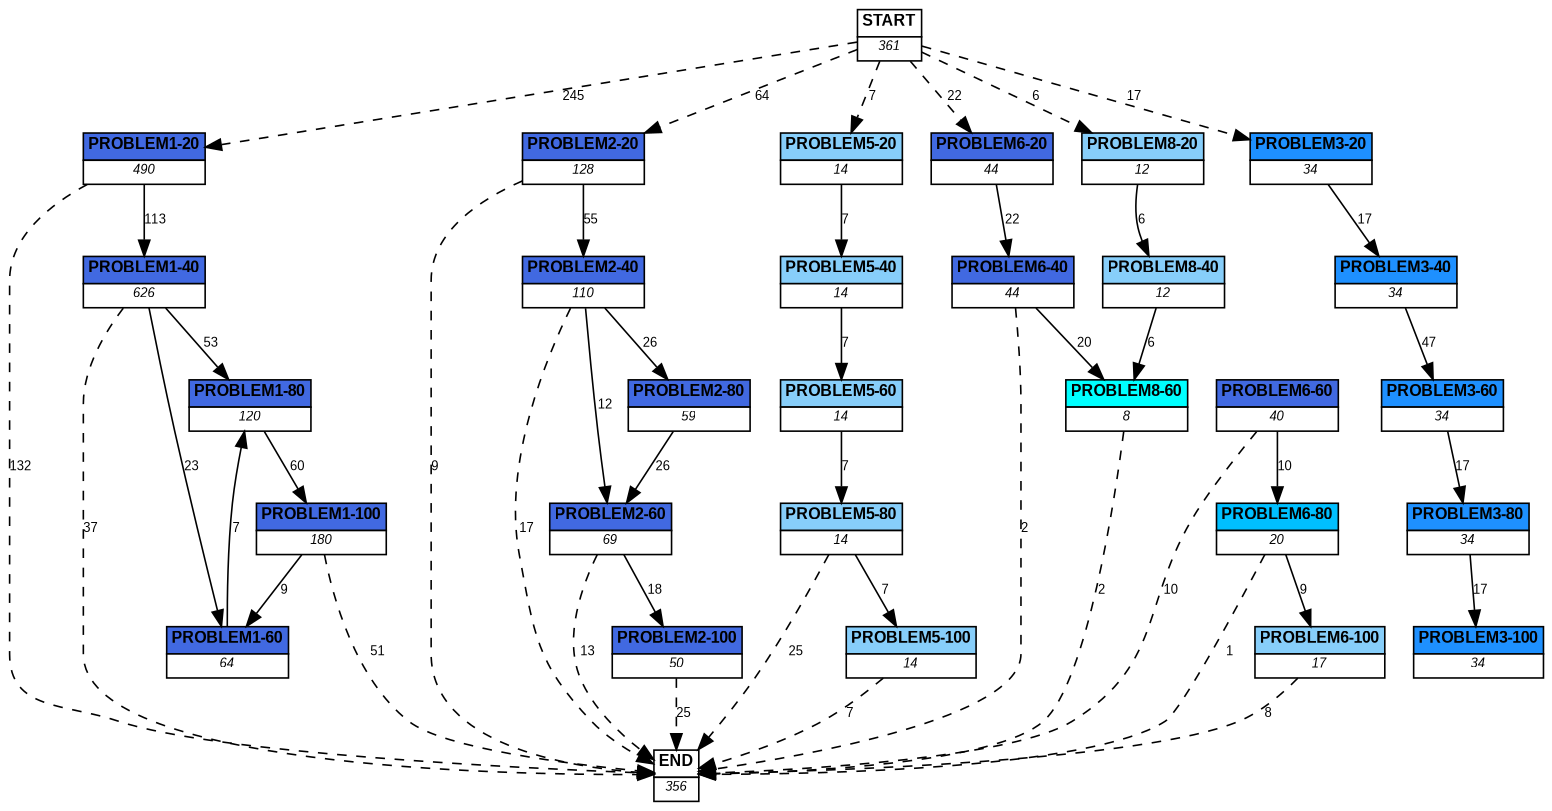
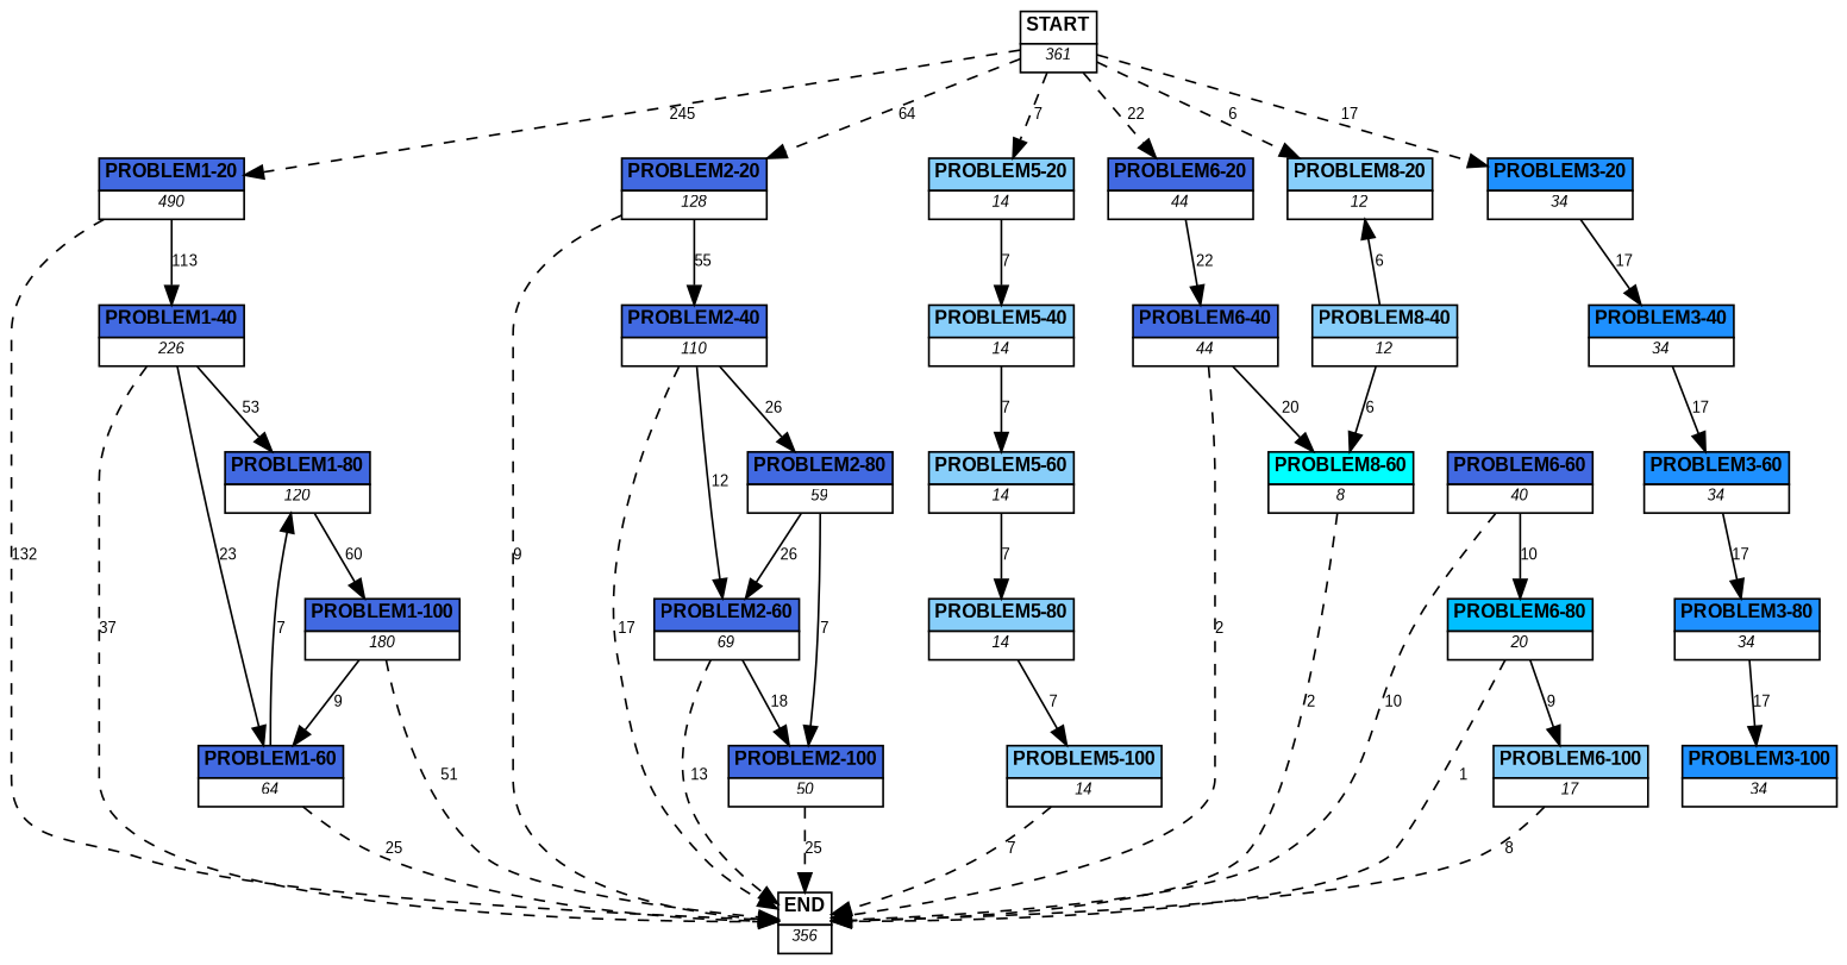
  digraph {
    node [shape=plain]
    edge [fontname=Arial fontsize=8 labelfloat=false]
    n1 [label=<<table border="0" cellborder="1" cellspacing="0"><tr><td bgcolor="royalblue"><FONT face="Arial" POINT-SIZE="10"><b>PROBLEM1-20</b></FONT></td></tr><tr><td bgcolor="white"><FONT face="Arial" POINT-SIZE="8"><i>490</i></FONT></td></tr></table>>]
-   n2 [label=<<table border="0" cellborder="1" cellspacing="0"><tr><td bgcolor="royalblue"><FONT face="Arial" POINT-SIZE="10"><b>PROBLEM1-40</b></FONT></td></tr><tr><td bgcolor="white"><FONT face="Arial" POINT-SIZE="8"><i>626</i></FONT></td></tr></table>>]
+   n2 [label=<<table border="0" cellborder="1" cellspacing="0"><tr><td bgcolor="royalblue"><FONT face="Arial" POINT-SIZE="10"><b>PROBLEM1-40</b></FONT></td></tr><tr><td bgcolor="white"><FONT face="Arial" POINT-SIZE="8"><i>226</i></FONT></td></tr></table>>]
    n3 [label=<<table border="0" cellborder="1" cellspacing="0"><tr><td bgcolor="white"><FONT face="Arial" POINT-SIZE="10"><b>END</b></FONT></td></tr><tr><td bgcolor="white"><FONT face="Arial" POINT-SIZE="8"><i>356</i></FONT></td></tr></table>>]
    n4 [label=<<table border="0" cellborder="1" cellspacing="0"><tr><td bgcolor="royalblue"><FONT face="Arial" POINT-SIZE="10"><b>PROBLEM1-80</b></FONT></td></tr><tr><td bgcolor="white"><FONT face="Arial" POINT-SIZE="8"><i>120</i></FONT></td></tr></table>>]
    n5 [label=<<table border="0" cellborder="1" cellspacing="0"><tr><td bgcolor="royalblue"><FONT face="Arial" POINT-SIZE="10"><b>PROBLEM1-60</b></FONT></td></tr><tr><td bgcolor="white"><FONT face="Arial" POINT-SIZE="8"><i>64</i></FONT></td></tr></table>>]
    n6 [label=<<table border="0" cellborder="1" cellspacing="0"><tr><td bgcolor="royalblue"><FONT face="Arial" POINT-SIZE="10"><b>PROBLEM1-100</b></FONT></td></tr><tr><td bgcolor="white"><FONT face="Arial" POINT-SIZE="8"><i>180</i></FONT></td></tr></table>>]
    n7 [label=<<table border="0" cellborder="1" cellspacing="0"><tr><td bgcolor="royalblue"><FONT face="Arial" POINT-SIZE="10"><b>PROBLEM2-20</b></FONT></td></tr><tr><td bgcolor="white"><FONT face="Arial" POINT-SIZE="8"><i>128</i></FONT></td></tr></table>>]
    n8 [label=<<table border="0" cellborder="1" cellspacing="0"><tr><td bgcolor="royalblue"><FONT face="Arial" POINT-SIZE="10"><b>PROBLEM2-40</b></FONT></td></tr><tr><td bgcolor="white"><FONT face="Arial" POINT-SIZE="8"><i>110</i></FONT></td></tr></table>>]
    n9 [label=<<table border="0" cellborder="1" cellspacing="0"><tr><td bgcolor="royalblue"><FONT face="Arial" POINT-SIZE="10"><b>PROBLEM2-80</b></FONT></td></tr><tr><td bgcolor="white"><FONT face="Arial" POINT-SIZE="8"><i>59</i></FONT></td></tr></table>>]
    n10 [label=<<table border="0" cellborder="1" cellspacing="0"><tr><td bgcolor="royalblue"><FONT face="Arial" POINT-SIZE="10"><b>PROBLEM2-60</b></FONT></td></tr><tr><td bgcolor="white"><FONT face="Arial" POINT-SIZE="8"><i>69</i></FONT></td></tr></table>>]
    n11 [label=<<table border="0" cellborder="1" cellspacing="0"><tr><td bgcolor="royalblue"><FONT face="Arial" POINT-SIZE="10"><b>PROBLEM2-100</b></FONT></td></tr><tr><td bgcolor="white"><FONT face="Arial" POINT-SIZE="8"><i>50</i></FONT></td></tr></table>>]
    n12 [label=<<table border="0" cellborder="1" cellspacing="0"><tr><td bgcolor="dodgerblue"><FONT face="Arial" POINT-SIZE="10"><b>PROBLEM3-20</b></FONT></td></tr><tr><td bgcolor="white"><FONT face="Arial" POINT-SIZE="8"><i>34</i></FONT></td></tr></table>>]
    n13 [label=<<table border="0" cellborder="1" cellspacing="0"><tr><td bgcolor="dodgerblue"><FONT face="Arial" POINT-SIZE="10"><b>PROBLEM3-40</b></FONT></td></tr><tr><td bgcolor="white"><FONT face="Arial" POINT-SIZE="8"><i>34</i></FONT></td></tr></table>>]
    n14 [label=<<table border="0" cellborder="1" cellspacing="0"><tr><td bgcolor="dodgerblue"><FONT face="Arial" POINT-SIZE="10"><b>PROBLEM3-60</b></FONT></td></tr><tr><td bgcolor="white"><FONT face="Arial" POINT-SIZE="8"><i>34</i></FONT></td></tr></table>>]
    n15 [label=<<table border="0" cellborder="1" cellspacing="0"><tr><td bgcolor="dodgerblue"><FONT face="Arial" POINT-SIZE="10"><b>PROBLEM3-80</b></FONT></td></tr><tr><td bgcolor="white"><FONT face="Arial" POINT-SIZE="8"><i>34</i></FONT></td></tr></table>>]
    n16 [label=<<table border="0" cellborder="1" cellspacing="0"><tr><td bgcolor="dodgerblue"><FONT face="Arial" POINT-SIZE="10"><b>PROBLEM3-100</b></FONT></td></tr><tr><td bgcolor="white"><FONT face="Arial" POINT-SIZE="8"><i>34</i></FONT></td></tr></table>>]
    n17 [label=<<table border="0" cellborder="1" cellspacing="0"><tr><td bgcolor="lightskyblue"><FONT face="Arial" POINT-SIZE="10"><b>PROBLEM5-20</b></FONT></td></tr><tr><td bgcolor="white"><FONT face="Arial" POINT-SIZE="8"><i>14</i></FONT></td></tr></table>>]
    n18 [label=<<table border="0" cellborder="1" cellspacing="0"><tr><td bgcolor="lightskyblue"><FONT face="Arial" POINT-SIZE="10"><b>PROBLEM5-40</b></FONT></td></tr><tr><td bgcolor="white"><FONT face="Arial" POINT-SIZE="8"><i>14</i></FONT></td></tr></table>>]
    n19 [label=<<table border="0" cellborder="1" cellspacing="0"><tr><td bgcolor="lightskyblue"><FONT face="Arial" POINT-SIZE="10"><b>PROBLEM5-60</b></FONT></td></tr><tr><td bgcolor="white"><FONT face="Arial" POINT-SIZE="8"><i>14</i></FONT></td></tr></table>>]
    n20 [label=<<table border="0" cellborder="1" cellspacing="0"><tr><td bgcolor="lightskyblue"><FONT face="Arial" POINT-SIZE="10"><b>PROBLEM5-80</b></FONT></td></tr><tr><td bgcolor="white"><FONT face="Arial" POINT-SIZE="8"><i>14</i></FONT></td></tr></table>>]
    n21 [label=<<table border="0" cellborder="1" cellspacing="0"><tr><td bgcolor="lightskyblue"><FONT face="Arial" POINT-SIZE="10"><b>PROBLEM5-100</b></FONT></td></tr><tr><td bgcolor="white"><FONT face="Arial" POINT-SIZE="8"><i>14</i></FONT></td></tr></table>>]
    n22 [label=<<table border="0" cellborder="1" cellspacing="0"><tr><td bgcolor="royalblue"><FONT face="Arial" POINT-SIZE="10"><b>PROBLEM6-20</b></FONT></td></tr><tr><td bgcolor="white"><FONT face="Arial" POINT-SIZE="8"><i>44</i></FONT></td></tr></table>>]
    n23 [label=<<table border="0" cellborder="1" cellspacing="0"><tr><td bgcolor="royalblue"><FONT face="Arial" POINT-SIZE="10"><b>PROBLEM6-40</b></FONT></td></tr><tr><td bgcolor="white"><FONT face="Arial" POINT-SIZE="8"><i>44</i></FONT></td></tr></table>>]
    n24 [label=<<table border="0" cellborder="1" cellspacing="0"><tr><td bgcolor="aqua"><FONT face="Arial" POINT-SIZE="10"><b>PROBLEM8-60</b></FONT></td></tr><tr><td bgcolor="white"><FONT face="Arial" POINT-SIZE="8"><i>8</i></FONT></td></tr></table>>]
    n25 [label=<<table border="0" cellborder="1" cellspacing="0"><tr><td bgcolor="royalblue"><FONT face="Arial" POINT-SIZE="10"><b>PROBLEM6-60</b></FONT></td></tr><tr><td bgcolor="white"><FONT face="Arial" POINT-SIZE="8"><i>40</i></FONT></td></tr></table>>]
    n26 [label=<<table border="0" cellborder="1" cellspacing="0"><tr><td bgcolor="deepskyblue"><FONT face="Arial" POINT-SIZE="10"><b>PROBLEM6-80</b></FONT></td></tr><tr><td bgcolor="white"><FONT face="Arial" POINT-SIZE="8"><i>20</i></FONT></td></tr></table>>]
    n27 [label=<<table border="0" cellborder="1" cellspacing="0"><tr><td bgcolor="lightskyblue"><FONT face="Arial" POINT-SIZE="10"><b>PROBLEM6-100</b></FONT></td></tr><tr><td bgcolor="white"><FONT face="Arial" POINT-SIZE="8"><i>17</i></FONT></td></tr></table>>]
    n28 [label=<<table border="0" cellborder="1" cellspacing="0"><tr><td bgcolor="lightskyblue"><FONT face="Arial" POINT-SIZE="10"><b>PROBLEM8-20</b></FONT></td></tr><tr><td bgcolor="white"><FONT face="Arial" POINT-SIZE="8"><i>12</i></FONT></td></tr></table>>]
    n29 [label=<<table border="0" cellborder="1" cellspacing="0"><tr><td bgcolor="lightskyblue"><FONT face="Arial" POINT-SIZE="10"><b>PROBLEM8-40</b></FONT></td></tr><tr><td bgcolor="white"><FONT face="Arial" POINT-SIZE="8"><i>12</i></FONT></td></tr></table>>]
    n30 [label=<<table border="0" cellborder="1" cellspacing="0"><tr><td bgcolor="white"><FONT face="Arial" POINT-SIZE="10"><b>START</b></FONT></td></tr><tr><td bgcolor="white"><FONT face="Arial" POINT-SIZE="8"><i>361</i></FONT></td></tr></table>>]
    n1 -> n2 [label=113]
    n1 -> n3 [label=132 style=dashed]
    n2 -> n3 [label=37 style=dashed]
    n2 -> n4 [label=53]
    n2 -> n5 [label=23]
    n4 -> n6 [label=60]
-   n20 -> n3 [label=25 style=dashed]
+   n5 -> n3 [label=25 style=dashed]
    n5 -> n4 [label=7]
    n6 -> n3 [label=51 style=dashed]
    n6 -> n5 [label=9]
    n7 -> n3 [label=9 style=dashed]
    n7 -> n8 [label=55]
    n8 -> n3 [label=17 style=dashed]
    n8 -> n9 [label=26]
    n8 -> n10 [label=12]
    n9 -> n10 [label=26]
+   n9 -> n11 [label=7]
    n10 -> n3 [label=13 style=dashed]
    n10 -> n11 [label=18]
    n11 -> n3 [label=25 style=dashed]
    n12 -> n13 [label=17]
-   n13 -> n14 [label=47]
+   n13 -> n14 [label=17]
    n14 -> n15 [label=17]
    n15 -> n16 [label=17]
    n17 -> n18 [label=7]
    n18 -> n19 [label=7]
    n19 -> n20 [label=7]
    n20 -> n21 [label=7]
    n21 -> n3 [label=7 style=dashed]
    n22 -> n23 [label=22]
    n23 -> n3 [label=2 style=dashed]
    n23 -> n24 [label=20]
    n24 -> n3 [label=2 style=dashed]
    n25 -> n3 [label=10 style=dashed]
    n25 -> n26 [label=10]
    n26 -> n3 [label=1 style=dashed]
    n26 -> n27 [label=9]
    n27 -> n3 [label=8 style=dashed]
-   n28 -> n29 [label=6]
+   n29 -> n28 [label=6]
    n29 -> n24 [label=6]
    n30 -> n1 [label=245 style=dashed]
    n30 -> n7 [label=64 style=dashed]
    n30 -> n12 [label=17 style=dashed]
    n30 -> n17 [label=7 style=dashed]
    n30 -> n22 [label=22 style=dashed]
    n30 -> n28 [label=6 style=dashed]
  }
